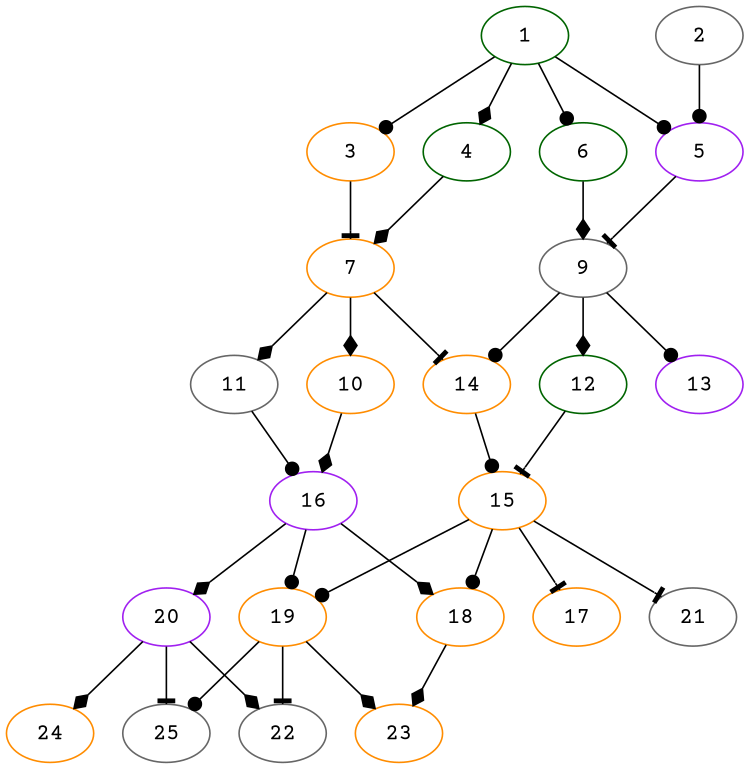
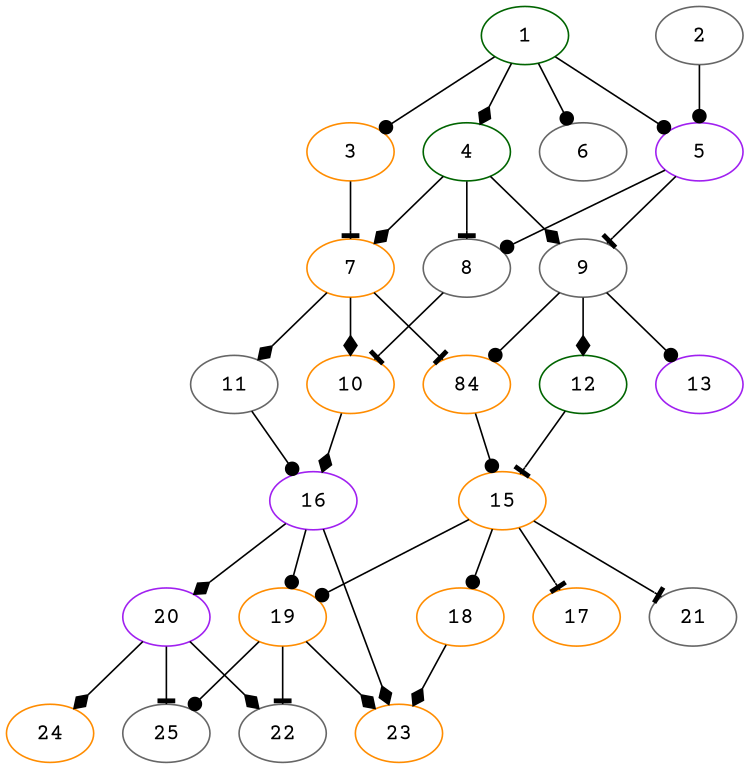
  digraph {
    fontname="Courier Prime"
    node [alpha=0.13 color=darkorange fontname="Courier Prime"]
    edge [arrowhead=dot fontname="Courier Prime"]
    1 [alpha=0.15 color=darkgreen expect_size=25257984]
    3 [expect_size=31510528]
    4 [color=darkgreen expect_size=29790208]
    5 [alpha=0.07 color=purple expect_size=30077952]
-   6 [alpha=0.04 color=darkgreen expect_size=9137152]
+   6 [alpha=0.04 color=gray40 expect_size=9137152]
    7 [expect_size=16302080]
+   8 [alpha=0.11 color=gray40 expect_size=34097152]
    9 [alpha=0.17 color=gray40 expect_size=41469952]
    10 [expect_size=37937152]
    11 [alpha=0.14 color=gray40 expect_size=22596608]
-   14 [alpha=0.20 expect_size=5939200]
+   14 [alpha=0.20 expect_size=5939200 label=84]
    12 [alpha=0.00 color=darkgreen expect_size=10518528]
    13 [alpha=0.20 color=purple expect_size=22530048]
    2 [alpha=0.05 color=gray40 expect_size=16692224]
    16 [alpha=0.02 color=purple expect_size=8148992]
    15 [expect_size=37690368]
    18 [alpha=0.04 expect_size=47651840]
    19 [alpha=0.18 expect_size=26186752]
    20 [color=purple expect_size=18401280]
    17 [alpha=0.05 expect_size=17441792]
    21 [alpha=0.16 color=gray40 expect_size=49699840]
    23 [alpha=0.04 expect_size=36422656]
    22 [alpha=0.05 color=gray40 expect_size=35871744]
    25 [alpha=0.15 color=gray40 expect_size=34397184]
    24 [alpha=0.14 expect_size=35315712]
    1 -> 3
    1 -> 4 [arrowhead=diamond]
    1 -> 5
    1 -> 6
    3 -> 7 [arrowhead=tee]
    4 -> 7 [arrowhead=diamond]
+   4 -> 8 [arrowhead=tee]
+   5 -> 8
    5 -> 9 [arrowhead=tee]
-   6 -> 9 [arrowhead=diamond]
+   4 -> 9 [arrowhead=diamond]
    7 -> 10 [arrowhead=diamond]
    7 -> 11 [arrowhead=diamond]
    7 -> 14 [arrowhead=tee]
+   8 -> 10 [arrowhead=tee]
    9 -> 14
    9 -> 12 [arrowhead=diamond]
    9 -> 13
    10 -> 16 [arrowhead=diamond]
    11 -> 16
    14 -> 15
    12 -> 15 [arrowhead=tee]
    2 -> 5
-   16 -> 18 [arrowhead=diamond]
+   16 -> 23 [arrowhead=diamond]
    16 -> 19
    16 -> 20 [arrowhead=diamond]
    15 -> 18
    15 -> 19
    15 -> 17 [arrowhead=tee]
    15 -> 21 [arrowhead=tee]
    18 -> 23 [arrowhead=diamond]
    19 -> 23 [arrowhead=diamond]
    19 -> 22 [arrowhead=tee]
    19 -> 25
    20 -> 22 [arrowhead=diamond]
    20 -> 25 [arrowhead=tee]
    20 -> 24 [arrowhead=diamond]
  }
